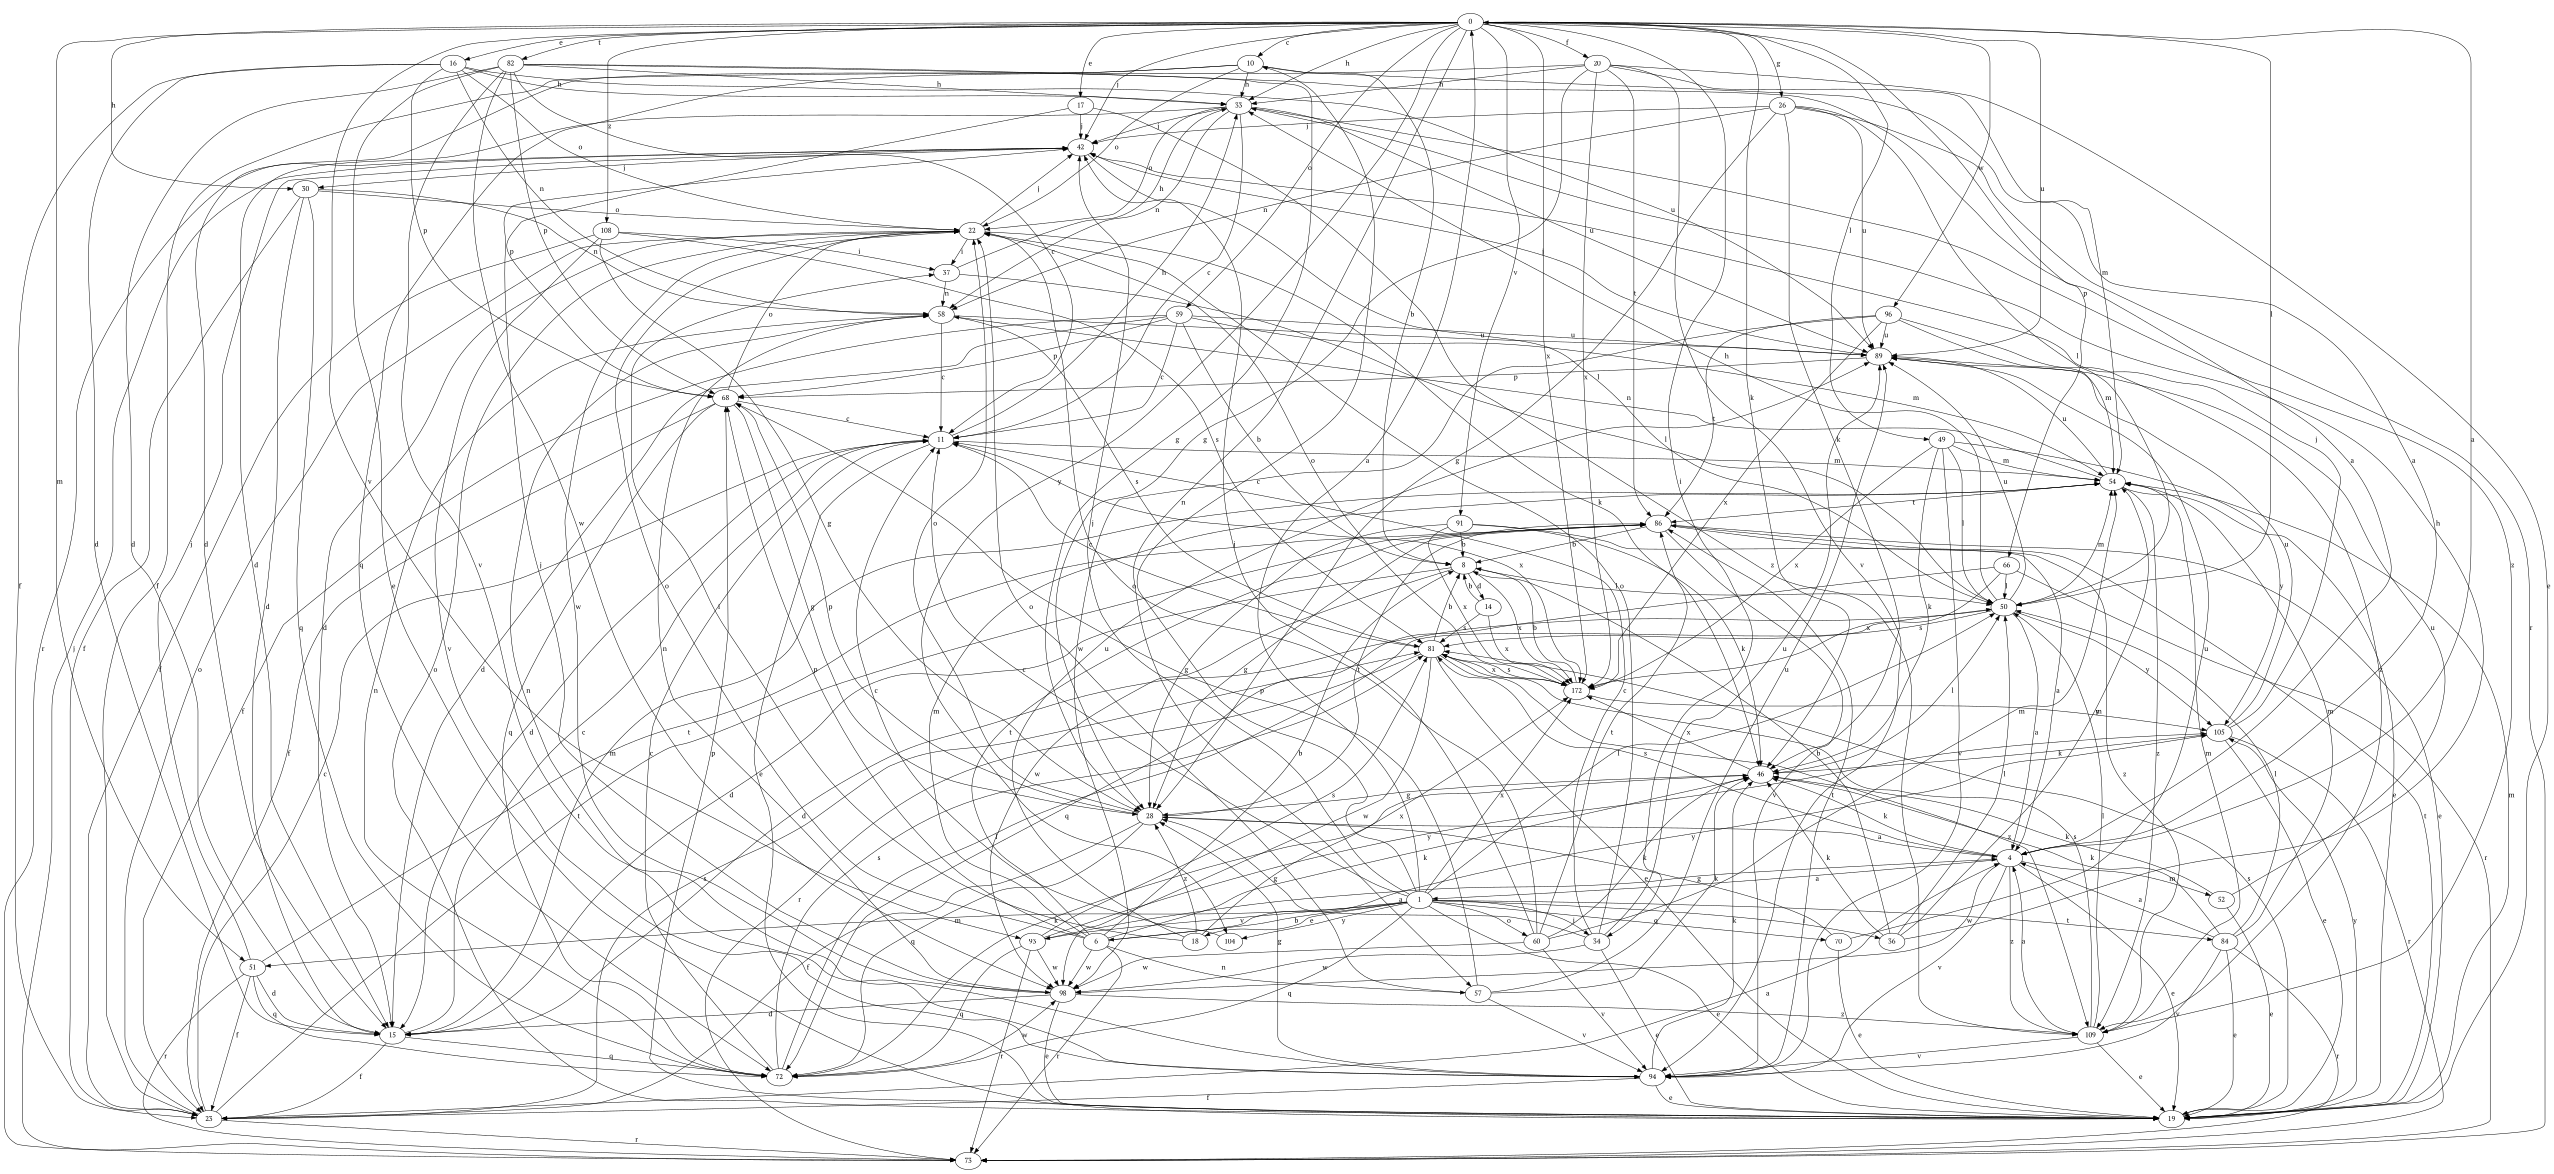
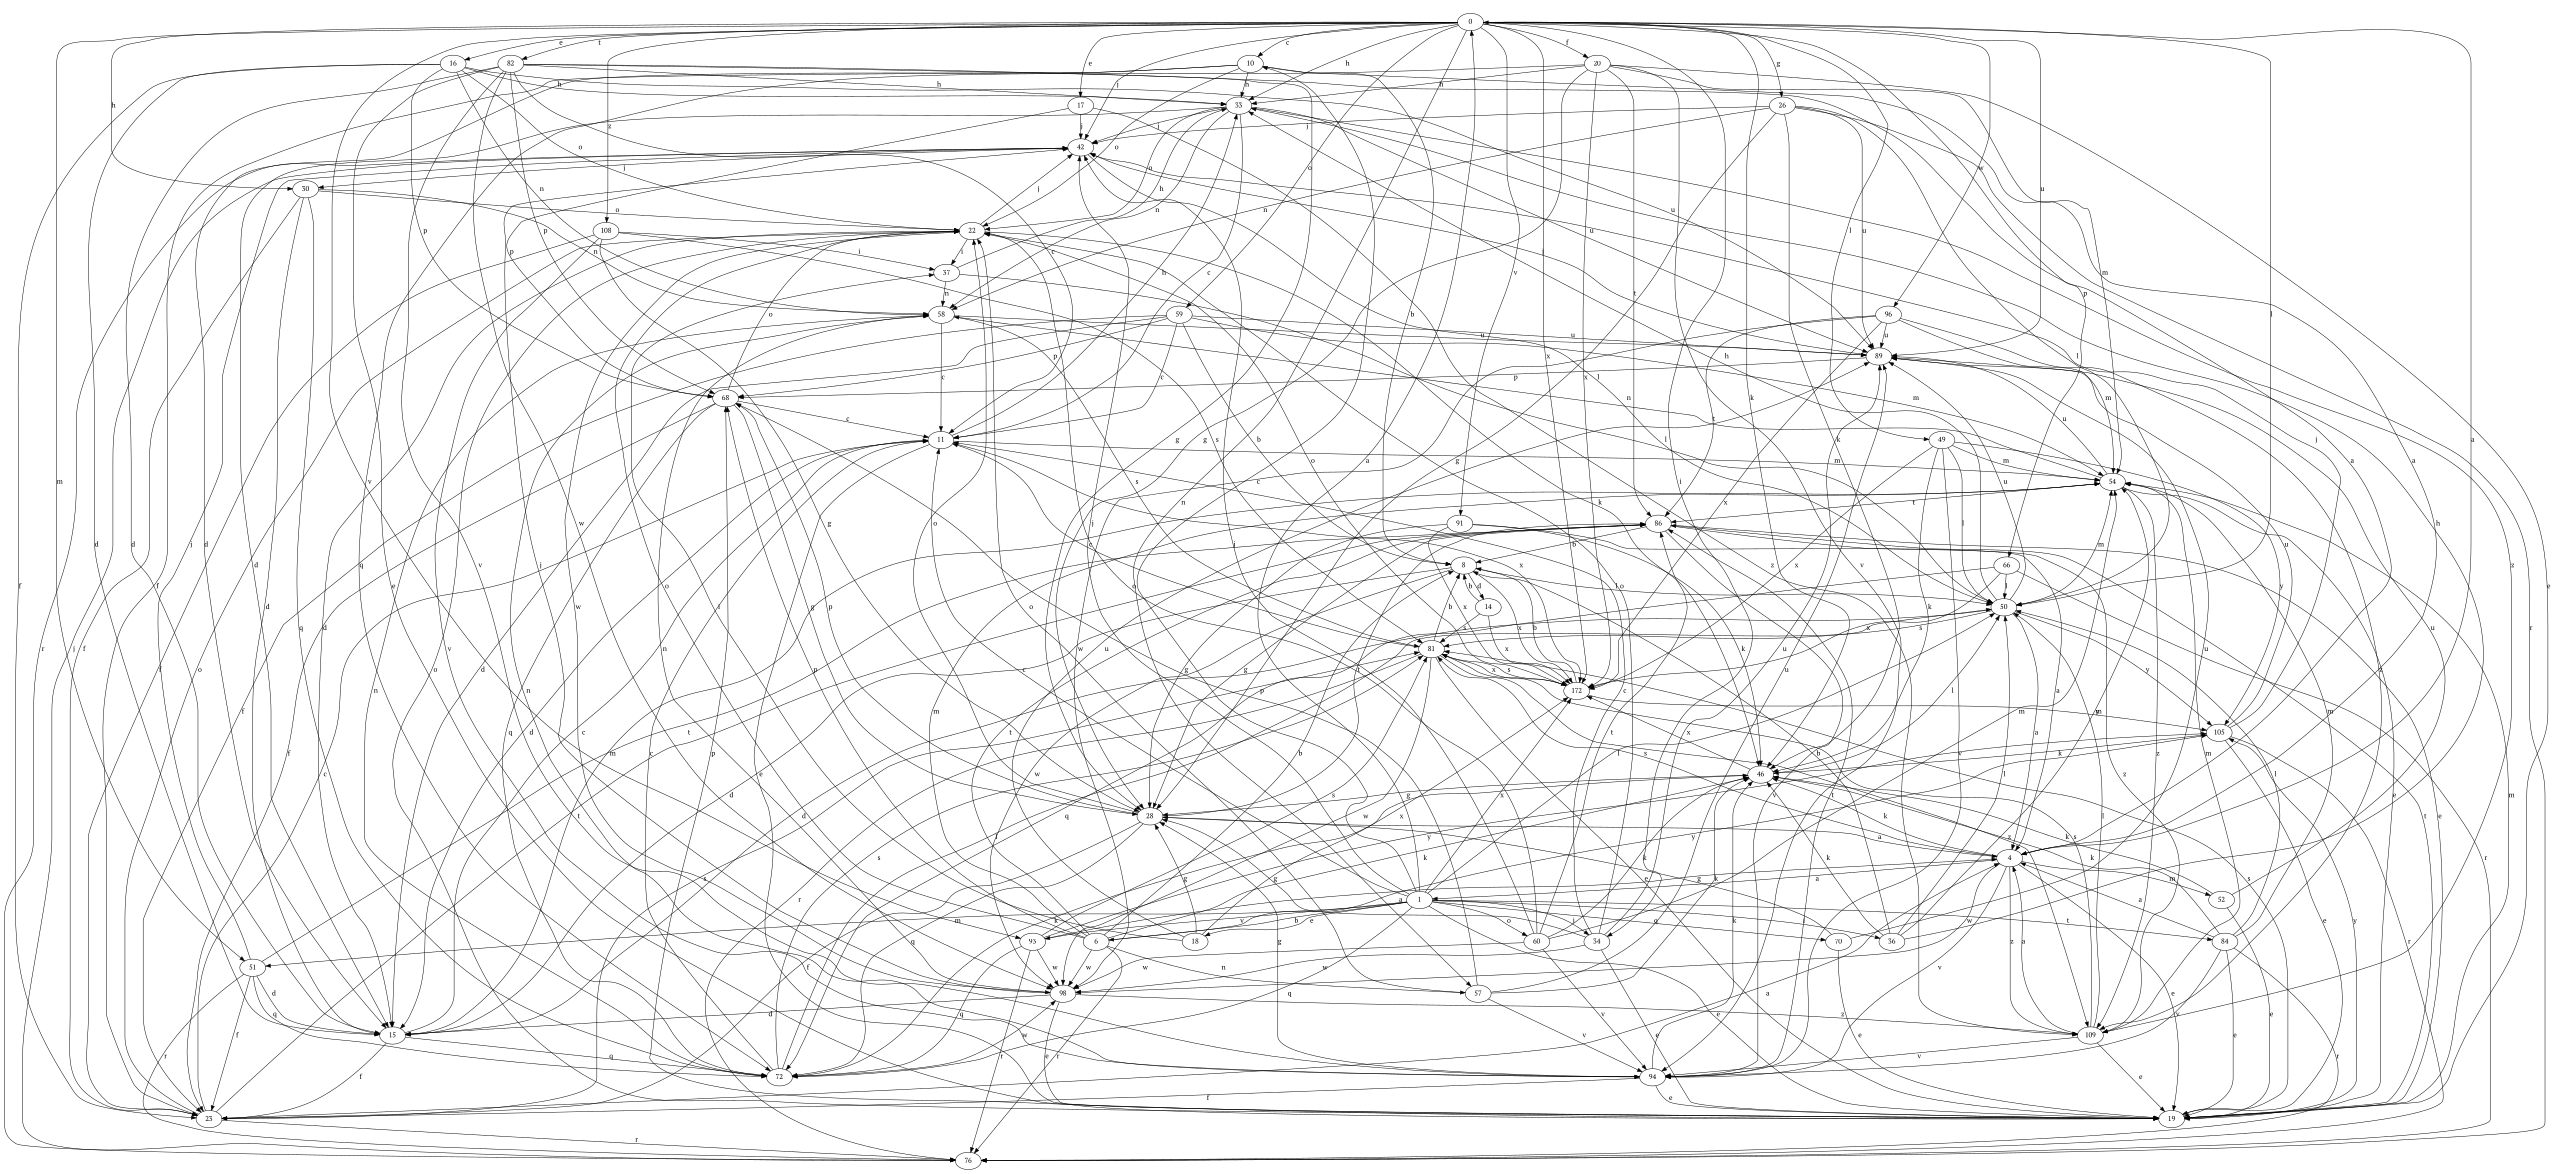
  strict digraph {
    fontname="PT Serif"
    node [fontname="PT Serif"]
    edge [fontname="PT Serif"]
    0
    10
    16
    17
    20
    26
    30
    33
    34
    42
    46
    49
    50
    51
    57
    59
    66
    82
    89
    91
    93
    96
    n23 [label=172]
-   104
    108
    4
    8
    n28 [label=22]
    15
    23
    68
    58
    109
    19
    72
    94
    54
    86
    28
-   76 [label=73]
+   76
    11
    98
    105
    81
    37
    1
    6
    18
    36
    60
    70
    84
    52
    14
    0 -> 10 [label=c]
    0 -> 16 [label=e]
    0 -> 17 [label=e]
    0 -> 20 [label=f]
    0 -> 26 [label=g]
    0 -> 30 [label=h]
    0 -> 33 [label=h]
    0 -> 34 [label=i]
    0 -> 42 [label=j]
    0 -> 46 [label=k]
    0 -> 49 [label=l]
    0 -> 50 [label=l]
    0 -> 51 [label=m]
    0 -> 57 [label=n]
    0 -> 59 [label=o]
    0 -> 66 [label=p]
    0 -> 82 [label=t]
    0 -> 89 [label=u]
    0 -> 91 [label=v]
    0 -> 93 [label=v]
    0 -> 96 [label=w]
    0 -> n23 [label=x]
-   0 -> 104 [label=y]
    0 -> 108 [label=z]
    10 -> 33 [label=h]
    10 -> 4 [label=a]
    10 -> 8 [label=b]
    10 -> n28 [label=o]
    10 -> 15 [label=d]
    10 -> 23 [label=f]
    16 -> 33 [label=h]
    16 -> 89 [label=u]
    16 -> n28 [label=o]
    16 -> 15 [label=d]
    16 -> 23 [label=f]
    16 -> 68 [label=p]
    16 -> 58 [label=n]
    17 -> 42 [label=j]
    17 -> 68 [label=p]
    17 -> 109 [label=z]
    20 -> 33 [label=h]
    20 -> n23 [label=x]
    20 -> 19 [label=e]
    20 -> 72 [label=q]
    20 -> 94 [label=v]
    20 -> 54 [label=m]
    20 -> 86 [label=t]
    20 -> 28 [label=g]
    26 -> 42 [label=j]
    26 -> 46 [label=k]
    26 -> 50 [label=l]
    26 -> 89 [label=u]
    26 -> 58 [label=n]
    26 -> 28 [label=g]
    26 -> 76 [label=r]
    30 -> n28 [label=o]
    30 -> 15 [label=d]
    30 -> 23 [label=f]
    30 -> 58 [label=n]
    30 -> 72 [label=q]
    33 -> 42 [label=j]
    33 -> 89 [label=u]
    33 -> n28 [label=o]
    33 -> 15 [label=d]
    33 -> 58 [label=n]
    33 -> 109 [label=z]
    33 -> 11 [label=c]
    34 -> 89 [label=u]
    34 -> n28 [label=o]
    34 -> 19 [label=e]
    34 -> 28 [label=g]
    34 -> 11 [label=c]
    34 -> 98 [label=w]
    42 -> 30 [label=j]
    42 -> 50 [label=l]
    42 -> 76 [label=r]
    46 -> 50 [label=l]
    46 -> n23 [label=x]
    46 -> 28 [label=g]
    49 -> 46 [label=k]
    49 -> 50 [label=l]
    49 -> n23 [label=x]
    49 -> 94 [label=v]
    49 -> 54 [label=m]
    49 -> 105 [label=y]
    50 -> 33 [label=h]
    50 -> 89 [label=u]
    50 -> 4 [label=a]
    50 -> 15 [label=d]
    50 -> 54 [label=m]
    50 -> 105 [label=y]
    50 -> 81 [label=s]
    51 -> 42 [label=j]
    51 -> 15 [label=d]
    51 -> 23 [label=f]
    51 -> 72 [label=q]
    51 -> 86 [label=t]
    51 -> 76 [label=r]
    57 -> 46 [label=k]
    57 -> 89 [label=u]
    57 -> n28 [label=o]
    57 -> 68 [label=p]
    57 -> 94 [label=v]
    59 -> 89 [label=u]
    59 -> 8 [label=b]
    59 -> 15 [label=d]
    59 -> 23 [label=f]
    59 -> 68 [label=p]
    59 -> 54 [label=m]
    59 -> 11 [label=c]
    66 -> 50 [label=l]
    66 -> n23 [label=x]
    66 -> 72 [label=q]
    66 -> 76 [label=r]
    82 -> 33 [label=h]
    82 -> 4 [label=a]
    82 -> 15 [label=d]
    82 -> 68 [label=p]
    82 -> 19 [label=e]
    82 -> 94 [label=v]
    82 -> 28 [label=g]
    82 -> 11 [label=c]
    82 -> 98 [label=w]
    89 -> 42 [label=j]
    89 -> 68 [label=p]
    91 -> 46 [label=k]
    91 -> n23 [label=x]
    91 -> 4 [label=a]
-   91 -> 8 [label=b]
    91 -> 28 [label=g]
    93 -> 4 [label=a]
    93 -> 72 [label=q]
    93 -> 76 [label=r]
    93 -> 98 [label=w]
    93 -> 105 [label=y]
    93 -> 81 [label=s]
    96 -> 89 [label=u]
    96 -> n23 [label=x]
    96 -> 109 [label=z]
    96 -> 54 [label=m]
    96 -> 86 [label=t]
    96 -> 98 [label=w]
    n23 -> 8 [label=b]
    n23 -> n28 [label=o]
    n23 -> 105 [label=y]
    n23 -> 81 [label=s]
-   104 -> 11 [label=c]
    108 -> 23 [label=f]
    108 -> 94 [label=v]
    108 -> 28 [label=g]
    108 -> 81 [label=s]
    108 -> 37 [label=i]
    4 -> 0 [label=a]
    4 -> 46 [label=k]
    4 -> 109 [label=z]
    4 -> 19 [label=e]
    4 -> 94 [label=v]
    4 -> 98 [label=w]
    4 -> 81 [label=s]
    4 -> 1 [label=a]
    4 -> 52 [label=m]
    8 -> 50 [label=l]
    8 -> n23 [label=x]
    8 -> 15 [label=d]
    8 -> 98 [label=w]
    8 -> 14 [label=d]
    n28 -> 42 [label=j]
    n28 -> 46 [label=k]
    n28 -> 15 [label=d]
    n28 -> 98 [label=w]
    n28 -> 37 [label=i]
    15 -> 23 [label=f]
    15 -> 72 [label=q]
    15 -> 54 [label=m]
    15 -> 11 [label=c]
    23 -> 4 [label=a]
    23 -> n28 [label=o]
    23 -> 86 [label=t]
    23 -> 76 [label=r]
    23 -> 11 [label=c]
    23 -> 81 [label=s]
    68 -> n28 [label=o]
    68 -> 23 [label=f]
    68 -> 72 [label=q]
    68 -> 28 [label=g]
    68 -> 11 [label=c]
    58 -> 89 [label=u]
    58 -> 11 [label=c]
    58 -> 81 [label=s]
    109 -> 50 [label=l]
    109 -> 4 [label=a]
    109 -> 19 [label=e]
    109 -> 94 [label=v]
    109 -> 54 [label=m]
    109 -> 81 [label=s]
    19 -> n28 [label=o]
    19 -> 68 [label=p]
    19 -> 54 [label=m]
    19 -> 86 [label=t]
    19 -> 105 [label=y]
    19 -> 81 [label=s]
    72 -> 46 [label=k]
    72 -> 50 [label=l]
    72 -> 58 [label=n]
    72 -> 11 [label=c]
    72 -> 98 [label=w]
    72 -> 81 [label=s]
    94 -> 46 [label=k]
    94 -> 23 [label=f]
    94 -> 58 [label=n]
    94 -> 19 [label=e]
    94 -> 86 [label=t]
    94 -> 28 [label=g]
    54 -> 89 [label=u]
    54 -> 58 [label=n]
    54 -> 109 [label=z]
    54 -> 19 [label=e]
    54 -> 86 [label=t]
    86 -> 8 [label=b]
    86 -> 109 [label=z]
    86 -> 19 [label=e]
    86 -> 94 [label=v]
    86 -> 28 [label=g]
    28 -> 4 [label=a]
    28 -> n28 [label=o]
    28 -> 23 [label=f]
    28 -> 68 [label=p]
    28 -> 72 [label=q]
    28 -> 86 [label=t]
    76 -> 42 [label=j]
    11 -> 33 [label=h]
    11 -> n23 [label=x]
    11 -> 15 [label=d]
    11 -> 19 [label=e]
    11 -> 54 [label=m]
    98 -> 42 [label=j]
    98 -> 15 [label=d]
    98 -> 58 [label=n]
    98 -> 109 [label=z]
    98 -> 19 [label=e]
    105 -> 42 [label=j]
    105 -> 46 [label=k]
    105 -> 89 [label=u]
    105 -> 19 [label=e]
    105 -> 76 [label=r]
    81 -> n23 [label=x]
    81 -> 8 [label=b]
    81 -> 109 [label=z]
    81 -> 19 [label=e]
    81 -> 76 [label=r]
    81 -> 11 [label=c]
    81 -> 98 [label=w]
    37 -> 33 [label=h]
    37 -> 50 [label=l]
    37 -> 58 [label=n]
    1 -> 0 [label=a]
    1 -> 10 [label=c]
    1 -> 34 [label=i]
    1 -> 42 [label=j]
    1 -> 50 [label=l]
    1 -> 51 [label=m]
    1 -> 93 [label=v]
    1 -> n23 [label=x]
-   1 -> 104 [label=y]
    1 -> 19 [label=e]
    1 -> 72 [label=q]
    1 -> 11 [label=c]
    1 -> 6 [label=b]
    1 -> 18 [label=e]
    1 -> 36 [label=i]
    1 -> 60 [label=o]
    1 -> 70 [label=q]
    1 -> 84 [label=t]
    6 -> 46 [label=k]
    6 -> 57 [label=n]
    6 -> 8 [label=b]
    6 -> n28 [label=o]
    6 -> 68 [label=p]
    6 -> 54 [label=m]
    6 -> 86 [label=t]
    6 -> 76 [label=r]
    6 -> 98 [label=w]
    6 -> 105 [label=y]
    18 -> 89 [label=u]
    18 -> n23 [label=x]
-   18 -> 28 [label=z]
+   18 -> 28 [label=g]
    18 -> 37 [label=i]
    36 -> 33 [label=h]
    36 -> 46 [label=k]
    36 -> 50 [label=l]
    36 -> 8 [label=b]
    36 -> 54 [label=m]
    60 -> 42 [label=j]
    60 -> 46 [label=k]
    60 -> n28 [label=o]
    60 -> 94 [label=v]
    60 -> 54 [label=m]
    60 -> 86 [label=t]
    60 -> 98 [label=w]
    70 -> 89 [label=u]
    70 -> 19 [label=e]
    70 -> 28 [label=g]
    84 -> 46 [label=k]
    84 -> 50 [label=l]
    84 -> 4 [label=a]
    84 -> 19 [label=e]
    84 -> 94 [label=v]
    84 -> 54 [label=m]
    84 -> 76 [label=r]
    52 -> 46 [label=k]
    52 -> 89 [label=u]
    52 -> 19 [label=e]
    14 -> n23 [label=x]
    14 -> 8 [label=b]
    14 -> 81 [label=s]
  }
